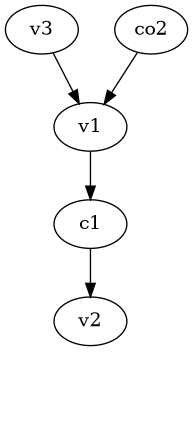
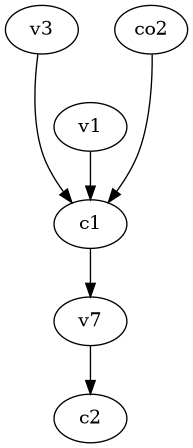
  strict digraph {
    edge [weight=1]
    c1
-   v2
+   v2 [label=v7]
+   c2
    v3
    v1
    co2
    c1 -> v2
-   v3 -> v1
+   v2 -> c2
+   v3 -> c1
    v1 -> c1
-   co2 -> v1
+   co2 -> c1
  }
